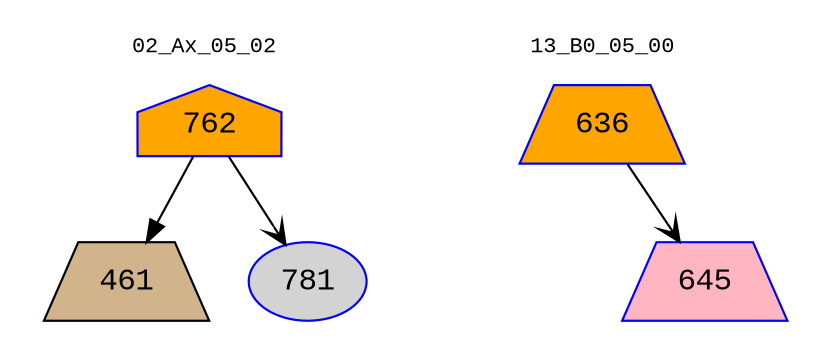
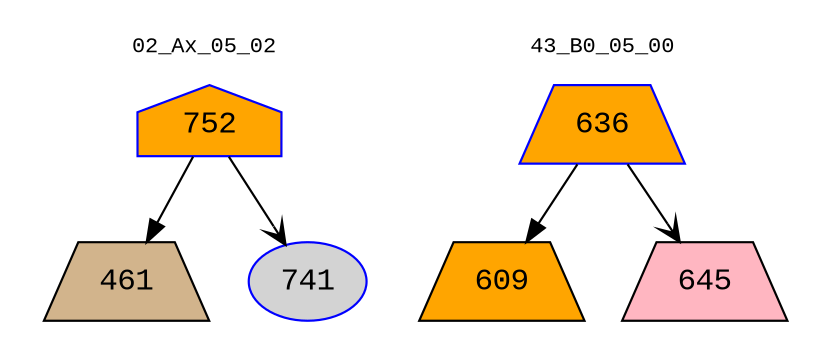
  digraph {
    fontname="Liberation Mono"
    node [color=blue fillcolor=orange fontname="Liberation Mono" shape=trapezium style=filled]
    edge [arrowhead=normal color=black fontname="Liberation Mono"]
-   n1 [label=762 shape=house]
+   n1 [label=752 shape=house]
    n2 [color=black fillcolor=tan label=461]
-   n3 [fillcolor=lightgrey label=781 shape=ellipse]
+   n3 [fillcolor=lightgrey label=741 shape=ellipse]
    n4 [label=636]
-   n6 [fillcolor=lightpink label=645]
+   n5 [color=black label=609]
+   n6 [color=black fillcolor=lightpink label=645]
    subgraph cluster_1 {
      color=white
      fontsize=10
      label="02_Ax_05_02"
      n1
      n2
      n3
    }
    subgraph cluster_2 {
      color=white
      fontsize=10
-     label="13_B0_05_00"
+     label="43_B0_05_00"
      n4
+     n5
      n6
    }
    n1 -> n2
    n1 -> n3 [arrowhead=vee]
+   n4 -> n5
    n4 -> n6 [arrowhead=vee]
  }
